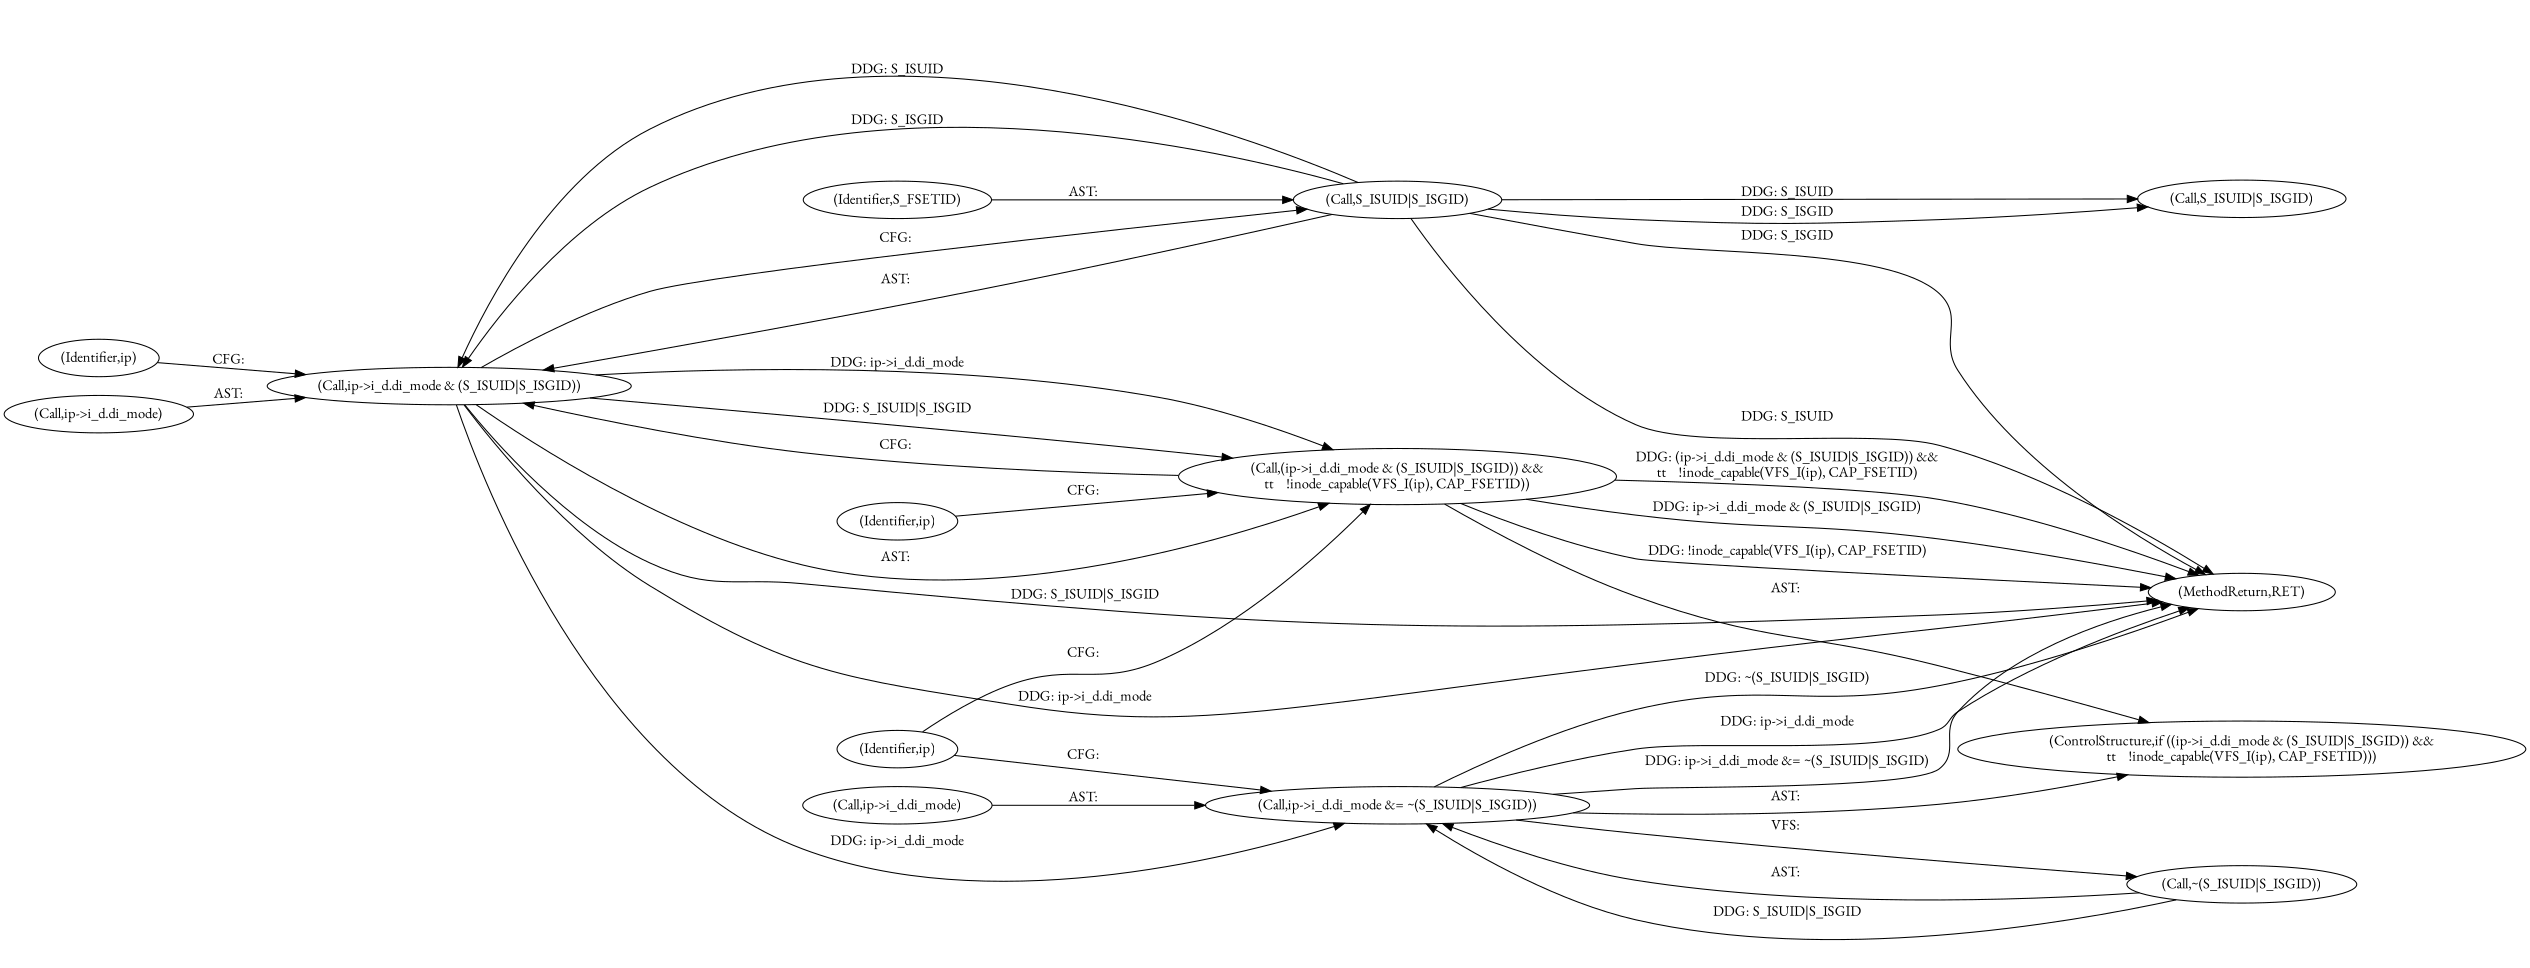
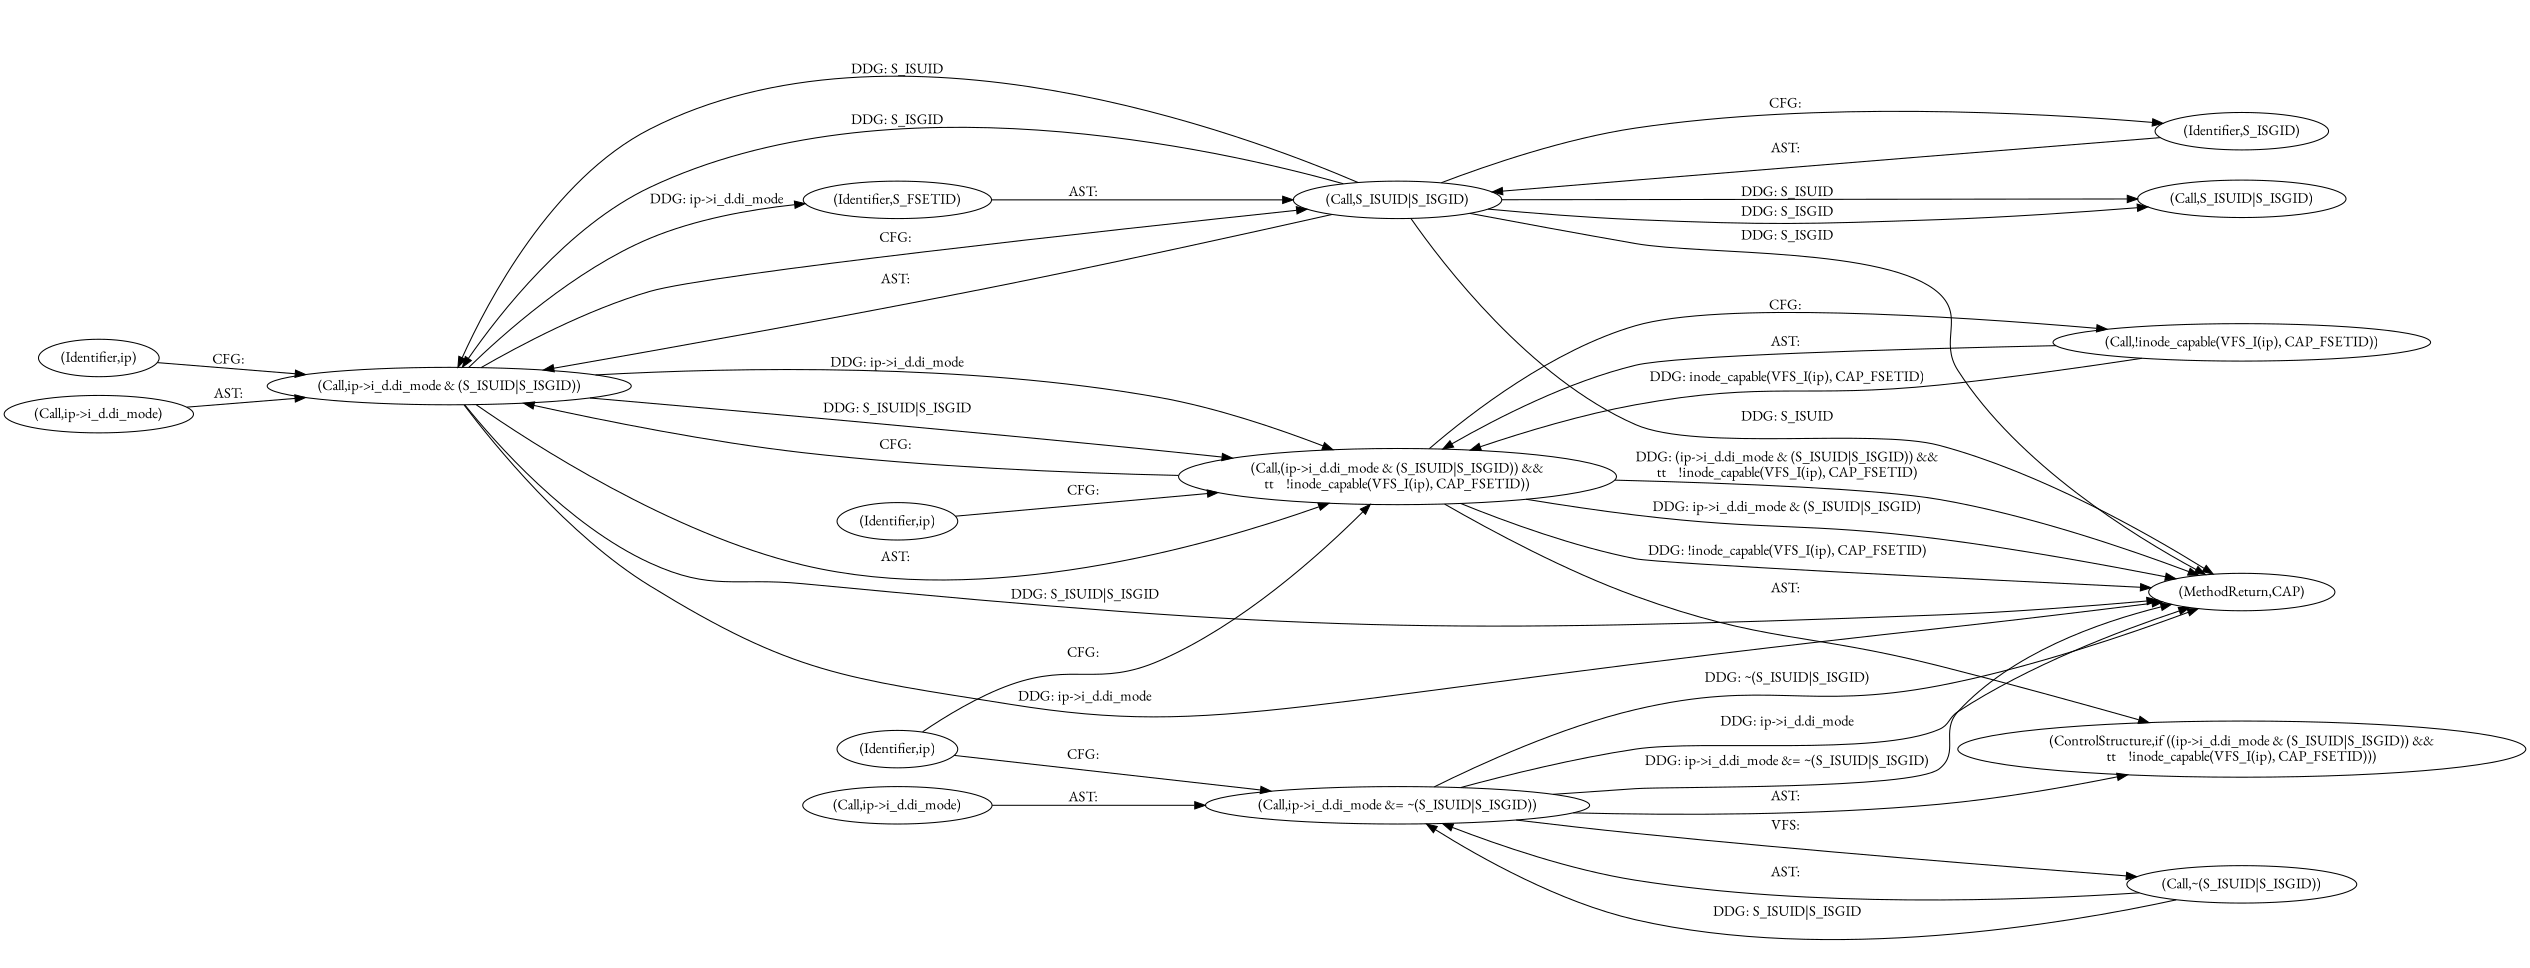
  digraph {
    fontname="EB Garamond"
    rankdir=LR
    node [fontname="EB Garamond"]
    edge [fontname="EB Garamond"]
    n1 [label="(Call,ip->i_d.di_mode & (S_ISUID|S_ISGID))"]
    n2 [label="(Call,S_ISUID|S_ISGID)"]
    n3 [label="(Call,(ip->i_d.di_mode & (S_ISUID|S_ISGID)) &&\n\t\t    !inode_capable(VFS_I(ip), CAP_FSETID))"]
    n4 [label="(Call,ip->i_d.di_mode &= ~(S_ISUID|S_ISGID))"]
-   n5 [label="(MethodReturn,RET)"]
+   n5 [label="(MethodReturn,CAP)"]
+   n6 [label="(Identifier,S_ISGID)"]
    n7 [label="(Call,S_ISUID|S_ISGID)"]
    n8 [label="(ControlStructure,if ((ip->i_d.di_mode & (S_ISUID|S_ISGID)) &&\n\t\t    !inode_capable(VFS_I(ip), CAP_FSETID)))"]
+   n9 [label="(Call,!inode_capable(VFS_I(ip), CAP_FSETID))"]
    n10 [label="(Call,~(S_ISUID|S_ISGID))"]
    n11 [label="(Identifier,ip)"]
    n12 [label="(Call,ip->i_d.di_mode)"]
    n13 [label="(Identifier,ip)"]
    n14 [label="(Call,ip->i_d.di_mode)"]
    n15 [label="(Identifier,ip)"]
    n16 [label="(Identifier,S_FSETID)"]
    n1 -> n2 [label="CFG: "]
    n1 -> n3 [label="AST: "]
    n1 -> n3 [label="DDG: ip->i_d.di_mode"]
    n1 -> n3 [label="DDG: S_ISUID|S_ISGID"]
-   n1 -> n4 [label="DDG: ip->i_d.di_mode"]
+   n1 -> n16 [label="DDG: ip->i_d.di_mode"]
    n1 -> n5 [label="DDG: S_ISUID|S_ISGID"]
    n1 -> n5 [label="DDG: ip->i_d.di_mode"]
    n2 -> n1 [label="AST: "]
    n2 -> n1 [label="DDG: S_ISUID"]
    n2 -> n1 [label="DDG: S_ISGID"]
    n2 -> n5 [label="DDG: S_ISGID"]
    n2 -> n5 [label="DDG: S_ISUID"]
+   n2 -> n6 [label="CFG: "]
    n2 -> n7 [label="DDG: S_ISUID"]
    n2 -> n7 [label="DDG: S_ISGID"]
    n3 -> n1 [label="CFG: "]
    n3 -> n5 [label="DDG: ip->i_d.di_mode & (S_ISUID|S_ISGID)"]
    n3 -> n5 [label="DDG: !inode_capable(VFS_I(ip), CAP_FSETID)"]
    n3 -> n5 [label="DDG: (ip->i_d.di_mode & (S_ISUID|S_ISGID)) &&\n\t\t    !inode_capable(VFS_I(ip), CAP_FSETID)"]
    n3 -> n8 [label="AST: "]
+   n3 -> n9 [label="CFG: "]
    n4 -> n5 [label="DDG: ~(S_ISUID|S_ISGID)"]
    n4 -> n5 [label="DDG: ip->i_d.di_mode"]
    n4 -> n5 [label="DDG: ip->i_d.di_mode &= ~(S_ISUID|S_ISGID)"]
    n4 -> n8 [label="AST: "]
    n4 -> n10 [label="VFS: "]
+   n6 -> n2 [label="AST: "]
+   n9 -> n3 [label="AST: "]
+   n9 -> n3 [label="DDG: inode_capable(VFS_I(ip), CAP_FSETID)"]
    n10 -> n4 [label="AST: "]
    n10 -> n4 [label="DDG: S_ISUID|S_ISGID"]
    n11 -> n3 [label="CFG: "]
    n12 -> n4 [label="AST: "]
    n13 -> n1 [label="CFG: "]
    n14 -> n1 [label="AST: "]
    n15 -> n3 [label="CFG: "]
    n15 -> n4 [label="CFG: "]
    n16 -> n2 [label="AST: "]
  }
